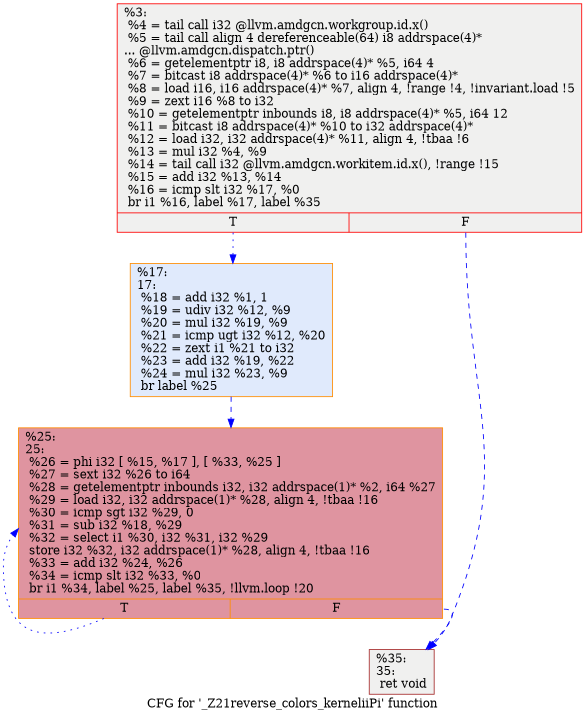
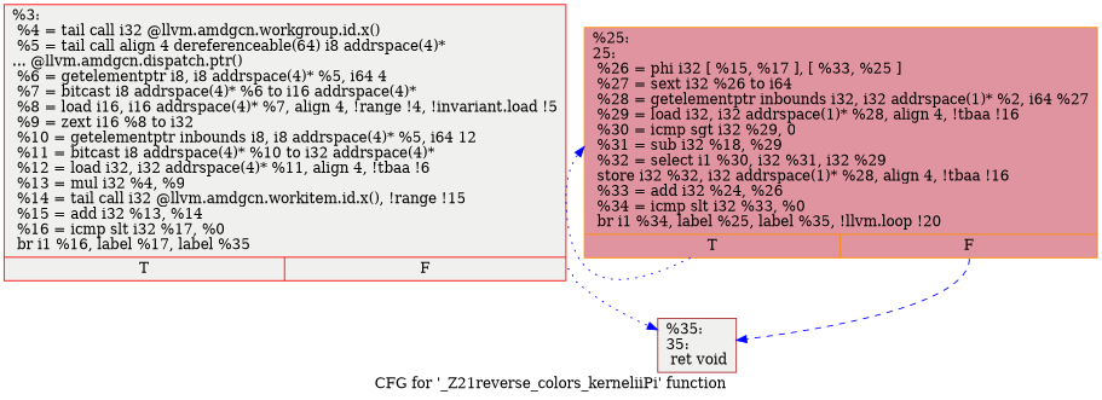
  digraph {
    label="CFG for '_Z21reverse_colors_kerneliiPi' function"
    node [color=darkorange fillcolor="#dedcdb70" shape=record style=filled]
    edge [color=blue style=dotted tailport=s0]
    n1 [color=red label="{%3:\l  %4 = tail call i32 @llvm.amdgcn.workgroup.id.x()\l  %5 = tail call align 4 dereferenceable(64) i8 addrspace(4)*\l... @llvm.amdgcn.dispatch.ptr()\l  %6 = getelementptr i8, i8 addrspace(4)* %5, i64 4\l  %7 = bitcast i8 addrspace(4)* %6 to i16 addrspace(4)*\l  %8 = load i16, i16 addrspace(4)* %7, align 4, !range !4, !invariant.load !5\l  %9 = zext i16 %8 to i32\l  %10 = getelementptr inbounds i8, i8 addrspace(4)* %5, i64 12\l  %11 = bitcast i8 addrspace(4)* %10 to i32 addrspace(4)*\l  %12 = load i32, i32 addrspace(4)* %11, align 4, !tbaa !6\l  %13 = mul i32 %4, %9\l  %14 = tail call i32 @llvm.amdgcn.workitem.id.x(), !range !15\l  %15 = add i32 %13, %14\l  %16 = icmp slt i32 %17, %0\l  br i1 %16, label %17, label %35\l|{<s0>T|<s1>F}}"]
-   n2 [fillcolor="#b9d0f970" label="{%17:\l17:                                               \l  %18 = add i32 %1, 1\l  %19 = udiv i32 %12, %9\l  %20 = mul i32 %19, %9\l  %21 = icmp ugt i32 %12, %20\l  %22 = zext i1 %21 to i32\l  %23 = add i32 %19, %22\l  %24 = mul i32 %23, %9\l  br label %25\l}"]
    n3 [color=brown label="{%35:\l35:                                               \l  ret void\l}"]
    n4 [fillcolor="#b70d2870" label="{%25:\l25:                                               \l  %26 = phi i32 [ %15, %17 ], [ %33, %25 ]\l  %27 = sext i32 %26 to i64\l  %28 = getelementptr inbounds i32, i32 addrspace(1)* %2, i64 %27\l  %29 = load i32, i32 addrspace(1)* %28, align 4, !tbaa !16\l  %30 = icmp sgt i32 %29, 0\l  %31 = sub i32 %18, %29\l  %32 = select i1 %30, i32 %31, i32 %29\l  store i32 %32, i32 addrspace(1)* %28, align 4, !tbaa !16\l  %33 = add i32 %24, %26\l  %34 = icmp slt i32 %33, %0\l  br i1 %34, label %25, label %35, !llvm.loop !20\l|{<s0>T|<s1>F}}"]
-   n1 -> n2
-   n1 -> n3 [style=dashed tailport=s1]
-   n2 -> n4 [style=dashed]
+   n1 -> n3 [tailport=s1]
    n4 -> n3 [style=dashed tailport=s1]
    n4 -> n4
  }
